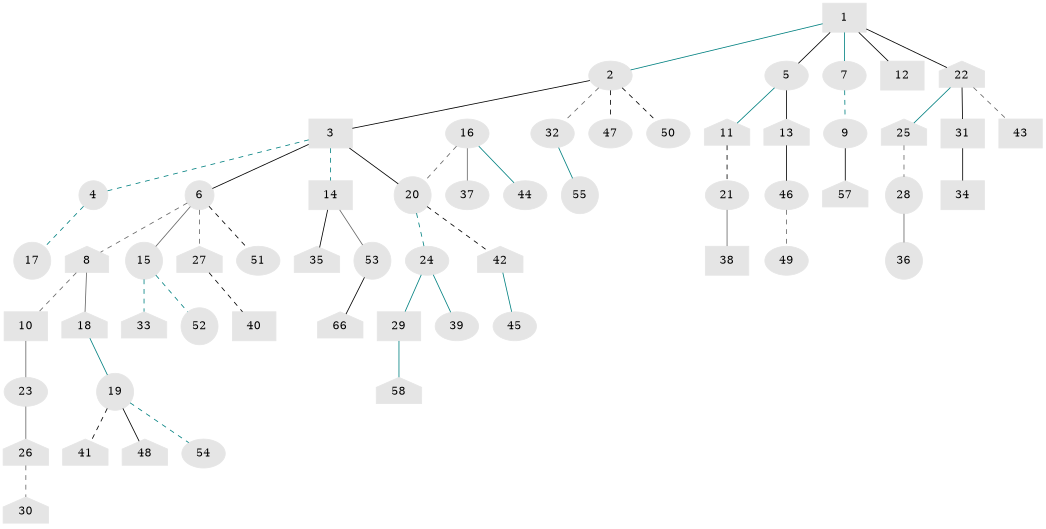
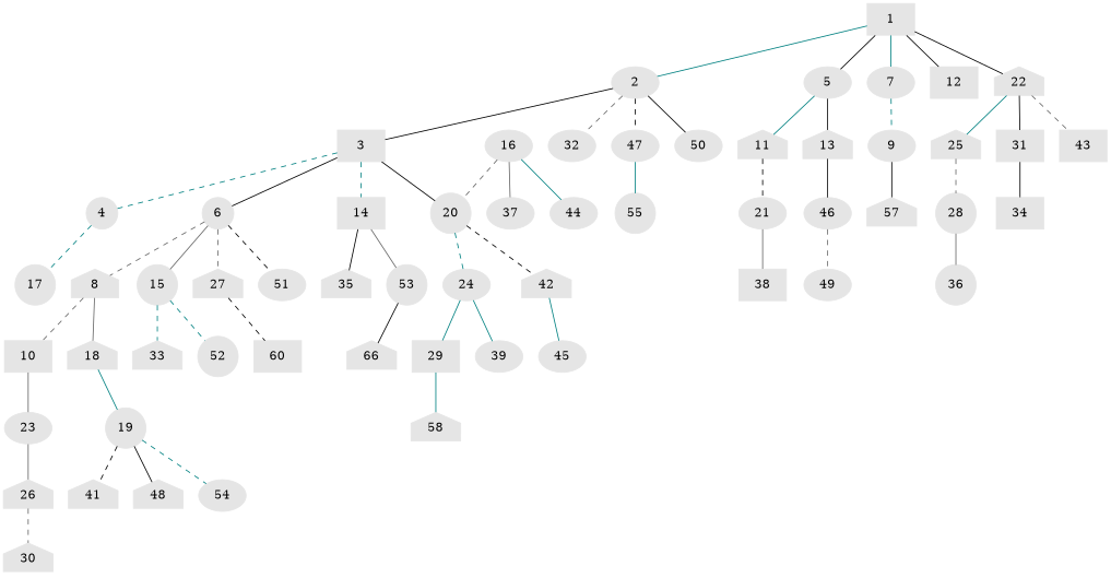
  graph {
    node [color=gray90 shape=ellipse style=filled]
    edge [color=black style=solid]
    1 [shape=box]
    2
    5
    7
    12 [shape=box]
    22 [shape=house]
    3 [shape=box]
    32
    47
    50
    11 [shape=house]
    13 [shape=house]
    9
    25 [shape=house]
    31 [shape=box]
    43 [shape=box]
    4 [shape=circle]
    6 [shape=circle]
    14 [shape=box]
    20 [shape=circle]
    55 [shape=circle]
    17 [shape=circle]
    8 [shape=house]
    15 [shape=circle]
    27 [shape=house]
    51
    35 [shape=house]
    53 [shape=circle]
    16
    37
    44
    21
    46
    10 [shape=box]
    18 [shape=house]
    33 [shape=house]
    52 [shape=circle]
-   40 [shape=box]
+   40 [shape=box label=60]
    57 [shape=house]
    23
    19 [shape=circle]
    26 [shape=house]
    38 [shape=box]
    49
    n45 [label=66 shape=house]
    24
    42 [shape=house]
    41 [shape=house]
    48 [shape=house]
    54
    29 [shape=box]
    39
    45
    28 [shape=circle]
    34 [shape=box]
    30 [shape=house]
    58 [shape=house]
    36 [shape=circle]
    1 -- 2 [color=teal]
    1 -- 5
    1 -- 7 [color=teal]
    1 -- 12
    1 -- 22
    2 -- 3
    2 -- 32 [color=gray40 style=dashed]
    2 -- 47 [style=dashed]
-   2 -- 50 [style=dashed]
+   2 -- 50
    5 -- 11 [color=teal]
    5 -- 13
    7 -- 9 [color=teal style=dashed]
    22 -- 25 [color=teal]
    22 -- 31
    22 -- 43 [color=gray40 style=dashed]
    3 -- 4 [color=teal style=dashed]
    3 -- 6
    3 -- 14 [color=teal style=dashed]
    3 -- 20
-   32 -- 55 [color=teal]
+   47 -- 55 [color=teal]
    11 -- 21 [style=dashed]
    13 -- 46
    9 -- 57
    25 -- 28 [color=gray40 style=dashed]
    31 -- 34
    4 -- 17 [color=teal style=dashed]
    6 -- 8 [color=gray40 style=dashed]
    6 -- 15 [color=gray40]
    6 -- 27 [color=gray40 style=dashed]
    6 -- 51 [style=dashed]
    14 -- 35
    14 -- 53 [color=gray40]
    20 -- 24 [color=teal style=dashed]
    20 -- 42 [style=dashed]
    8 -- 10 [color=gray40 style=dashed]
    8 -- 18 [color=gray40]
    15 -- 33 [color=teal style=dashed]
    15 -- 52 [color=teal style=dashed]
    27 -- 40 [style=dashed]
    53 -- n45
    16 -- 20 [color=gray40 style=dashed]
    16 -- 37 [color=gray40]
    16 -- 44 [color=teal]
    21 -- 38 [color=gray40]
    46 -- 49 [color=gray40 style=dashed]
    10 -- 23 [color=gray40]
    18 -- 19 [color=teal]
    23 -- 26 [color=gray40]
    19 -- 41 [style=dashed]
    19 -- 48
    19 -- 54 [color=teal style=dashed]
    26 -- 30 [color=gray40 style=dashed]
    24 -- 29 [color=teal]
    24 -- 39 [color=teal]
    42 -- 45 [color=teal]
    29 -- 58 [color=teal]
    28 -- 36 [color=gray40]
  }
